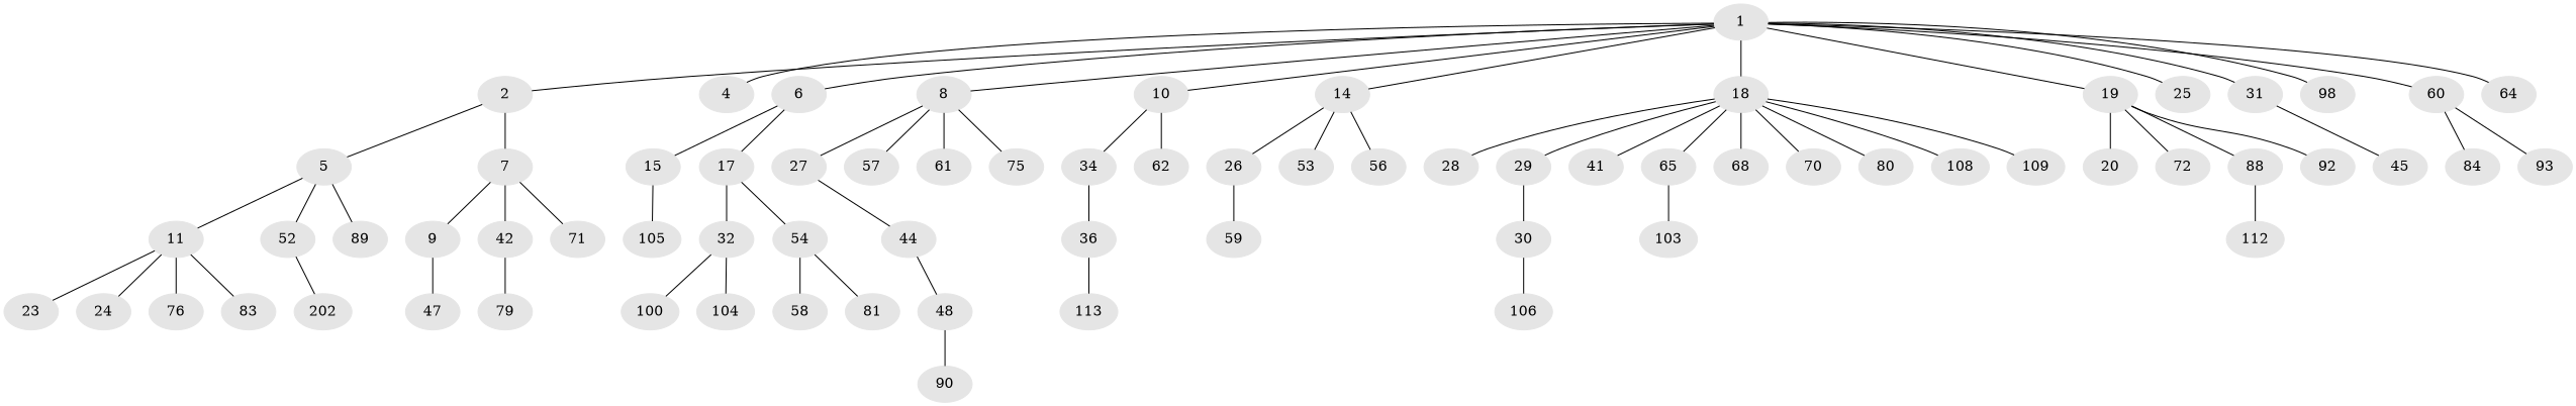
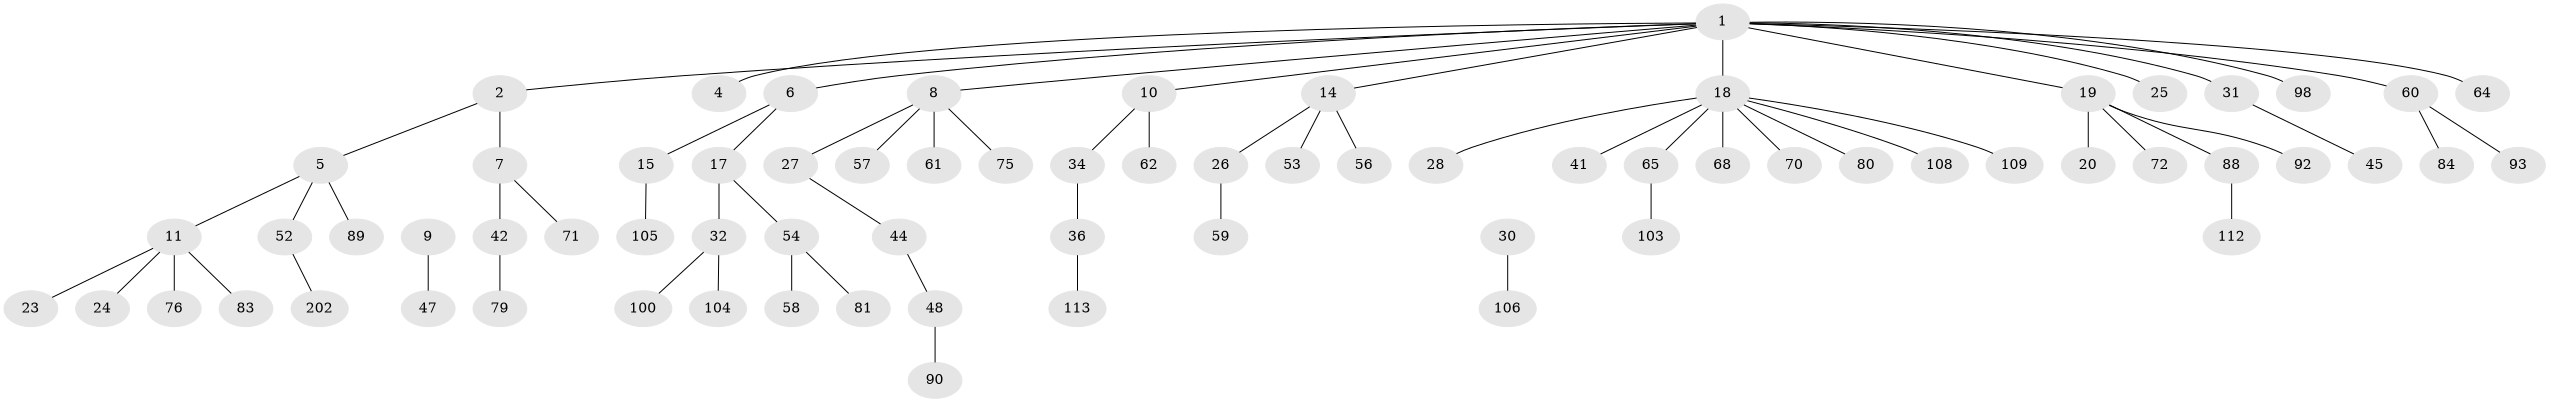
  graph {
    node [color=gray90 style=filled]
    1 [super="+3"]
    2 [super="+50"]
    4
    6
    8 [super="+13"]
    10 [super="+33"]
    14 [super="+16"]
    18 [super="+22"]
    19 [super="+43"]
    25
    31
    n12 [label=98 super="+69"]
    60 [super="+82"]
    64
    5 [super="+73"]
    7 [super="+21"]
    15 [super="+98"]
    17 [super="+55"]
    27 [super="+46"]
    57
    61
    75 [super="+77"]
    34 [super="+40"]
    62
    26 [super="+37"]
    53 [super="+111"]
    56
    28 [super="+91"]
-   29 [super="+39"]
    41 [super="+99"]
    65 [super="+67"]
    68
    70 [super="+96"]
    80
    108
    109
    20
    72
    88
    92 [super="+107"]
    45 [super="+110"]
    84
    93
    11 [super="+12"]
    52 [super="+74"]
    89
    9 [super="+66"]
    42 [super="+51"]
    71 [super="+86"]
    23 [super="+94"]
    24 [super="+35"]
    76 [super="+101"]
    83
    n54 [label=202]
    105
    32 [super="+87"]
    54 [super="+97"]
    47 [super="+78"]
    79 [super="+85"]
    44
    36 [super="+49"]
    59 [super="+95"]
    100
    104
    58 [super="+63"]
    81
    30
    103
    112
    48
    106
    113
    90
    1 -- 2
    1 -- 4
    1 -- 6
    1 -- 8
    1 -- 10
    1 -- 14
    1 -- 18
    1 -- 19
    1 -- 25
    1 -- 31
    1 -- n12
    1 -- 60
    1 -- 64
    2 -- 5
    2 -- 7
    6 -- 15
    6 -- 17
    8 -- 27
    8 -- 57
    8 -- 61
    8 -- 75
    10 -- 34
    10 -- 62
    14 -- 26
    14 -- 53
    14 -- 56
    18 -- 28
-   18 -- 29
    18 -- 41
    18 -- 65
    18 -- 68
    18 -- 70
    18 -- 80
    18 -- 108
    18 -- 109
    19 -- 20
    19 -- 72
    19 -- 88
    19 -- 92
    31 -- 45
    60 -- 84
    60 -- 93
    5 -- 11
    5 -- 52
    5 -- 89
-   7 -- 9
    7 -- 42
    7 -- 71
    15 -- 105
    17 -- 32
    17 -- 54
    27 -- 44
    34 -- 36
    26 -- 59
-   29 -- 30
    65 -- 103
    88 -- 112
    11 -- 23
    11 -- 24
    11 -- 76
    11 -- 83
    52 -- n54
    9 -- 47
    42 -- 79
    32 -- 100
    32 -- 104
    54 -- 58
    54 -- 81
    44 -- 48
    36 -- 113
    30 -- 106
    48 -- 90
  }
